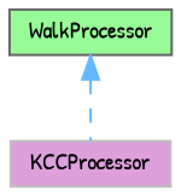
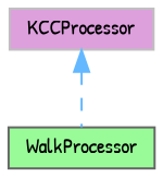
  digraph {
    fontname="Patrick Hand"
    node [fontname="Patrick Hand" fontsize=10 shape=box style=filled]
    n1 [color=gray40 fillcolor=palegreen fontcolor=black height=0.2 label=WalkProcessor width=0.4]
    n2 [color=grey75 fillcolor=plum height=0.2 label=KCCProcessor width=0.4]
-   n1 -> n2 [color=steelblue1 dir=back fontname="Patrick Hand" fontsize=10 labelfontname=Helvetica labelfontsize=10 style=dashed]
+   n2 -> n1 [color=steelblue1 dir=back fontname="Patrick Hand" fontsize=10 labelfontname=Helvetica labelfontsize=10 style=dashed]
  }
